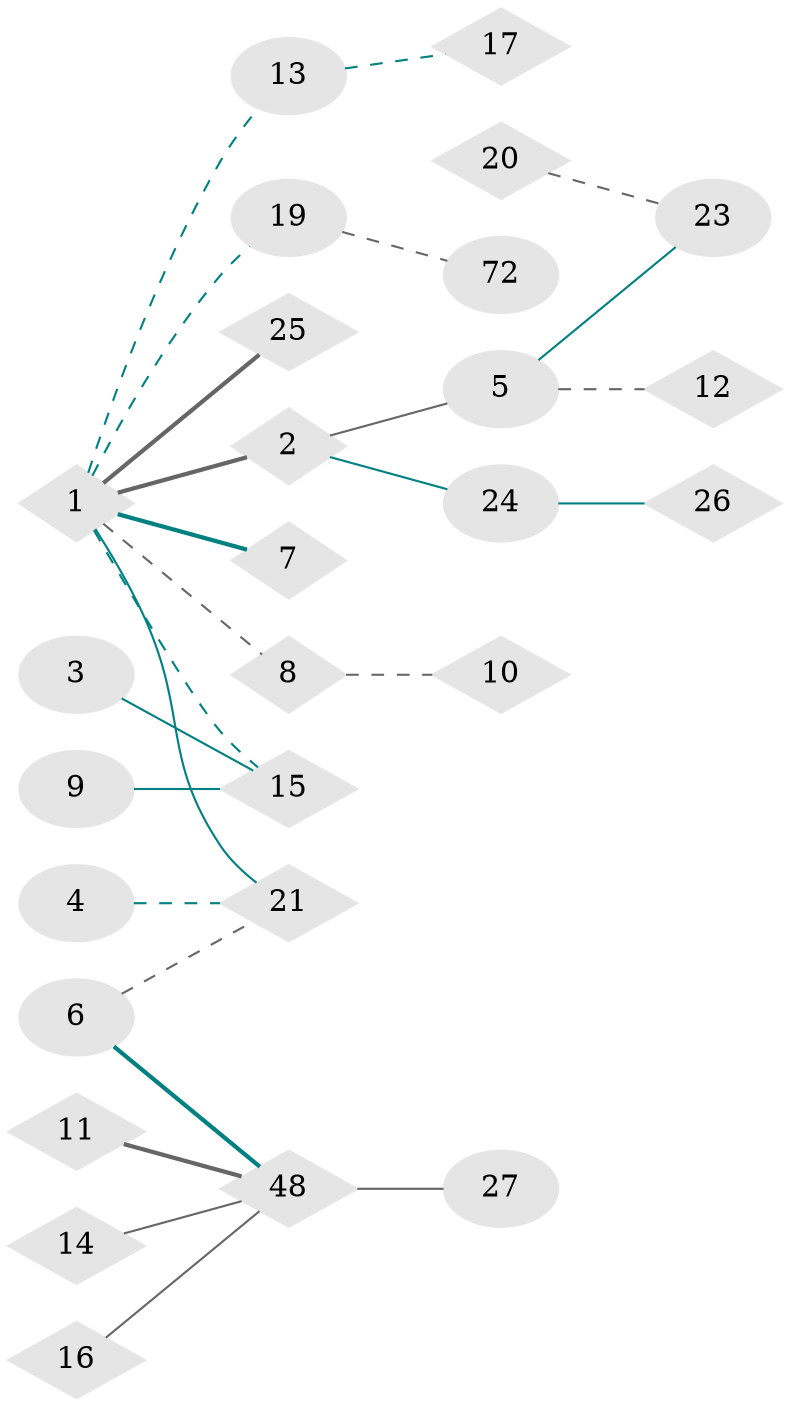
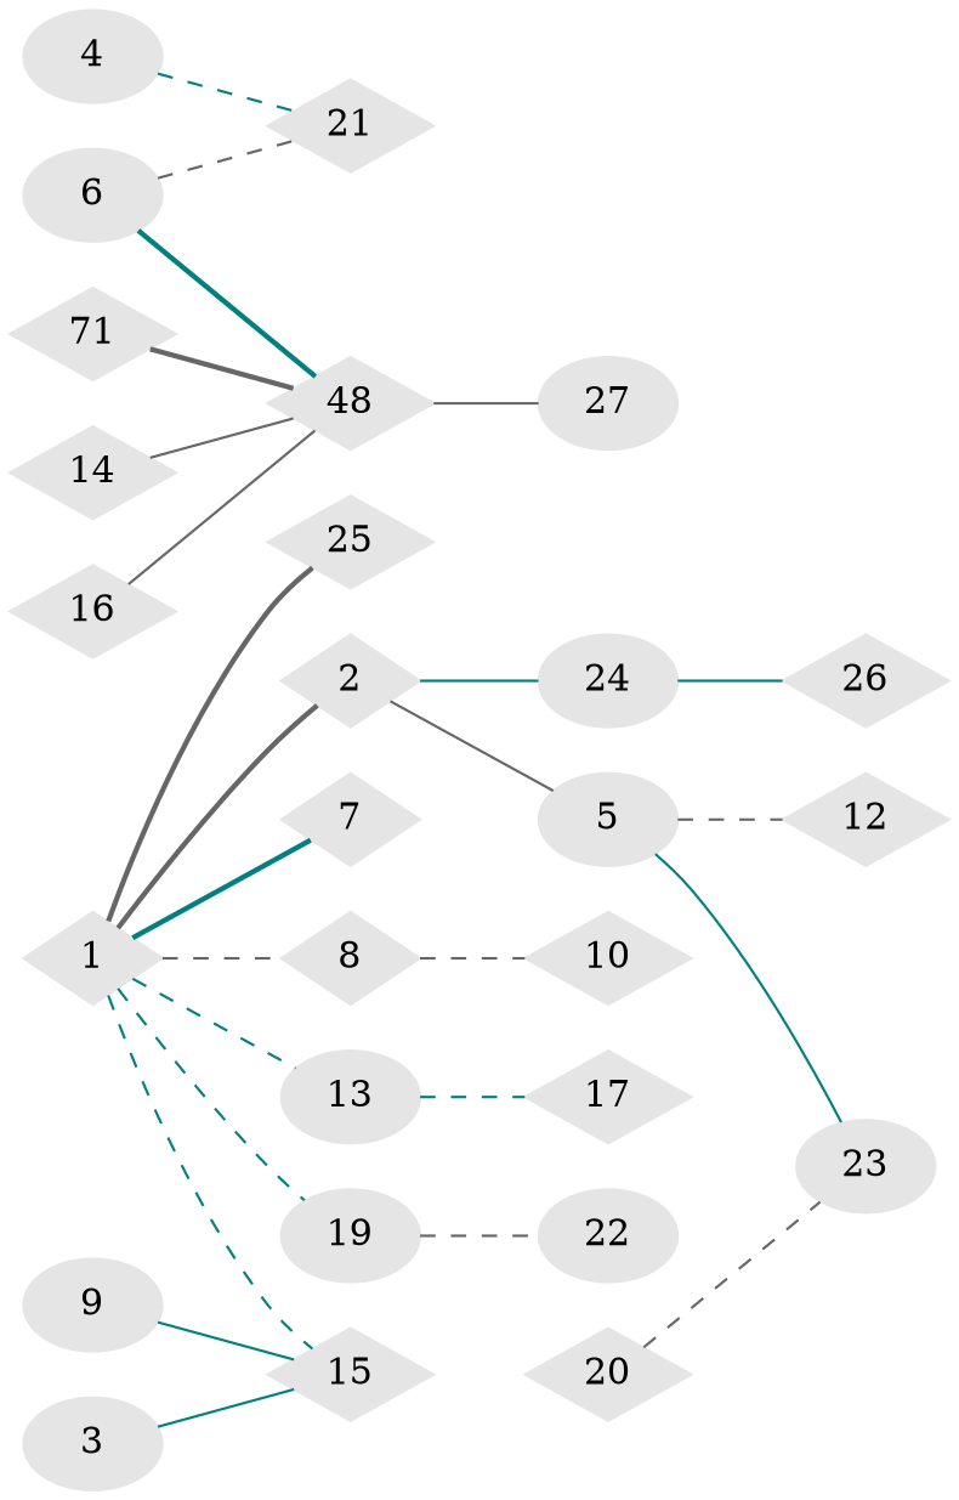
  graph {
    rankdir=LR
    node [color=gray90 shape=diamond style=filled]
    edge [color=gray40 style=dashed weight=1.0]
    1
    2
    7
    8
    13 [shape=ellipse]
    15
    19 [shape=ellipse]
    21
    25
    5 [shape=ellipse]
    24 [shape=ellipse]
    10
    17
-   22 [shape=ellipse label=72]
+   22 [shape=ellipse]
    12
    23 [shape=ellipse]
    26
    3 [shape=ellipse]
    4 [shape=ellipse]
    6 [shape=ellipse]
    n21 [label=48]
    27 [shape=ellipse]
    9 [shape=ellipse]
-   11
+   11 [label=71]
    14
    16
    20
    1 -- 2 [style=bold]
    1 -- 7 [color=teal style=bold]
    1 -- 8
    1 -- 13 [color=teal]
    1 -- 15 [color=teal]
    1 -- 19 [color=teal]
-   1 -- 21 [color=teal style=solid]
    1 -- 25 [style=bold]
    2 -- 5 [style=solid]
    2 -- 24 [color=teal style=solid]
    8 -- 10
    13 -- 17 [color=teal]
    19 -- 22
    5 -- 12
    5 -- 23 [color=teal style=solid]
    24 -- 26 [color=teal style=solid]
    3 -- 15 [color=teal style=solid]
    4 -- 21 [color=teal]
    6 -- 21
    6 -- n21 [color=teal style=bold]
    n21 -- 27 [style=solid]
    9 -- 15 [color=teal style=solid]
    11 -- n21 [style=bold]
    14 -- n21 [style=solid]
    16 -- n21 [style=solid]
    20 -- 23
  }
